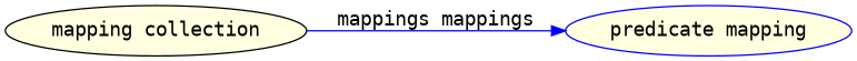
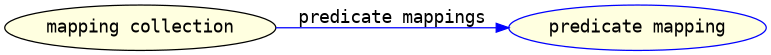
  digraph {
    rankdir=LR
    fontname="DejaVu Sans Mono"
    node [style=filled fillcolor=lightyellow fontname="DejaVu Sans Mono"]
    n1 [height=0.5 label="mapping collection" width=2.7442]
    n2 [color=blue height=0.5 label="predicate mapping" width=2.7261]
-   n1 -> n2 [color=blue label="mappings mappings" style=solid fontname="DejaVu Sans Mono"]
+   n1 -> n2 [color=blue label="predicate mappings" style=solid fontname="DejaVu Sans Mono"]
  }
